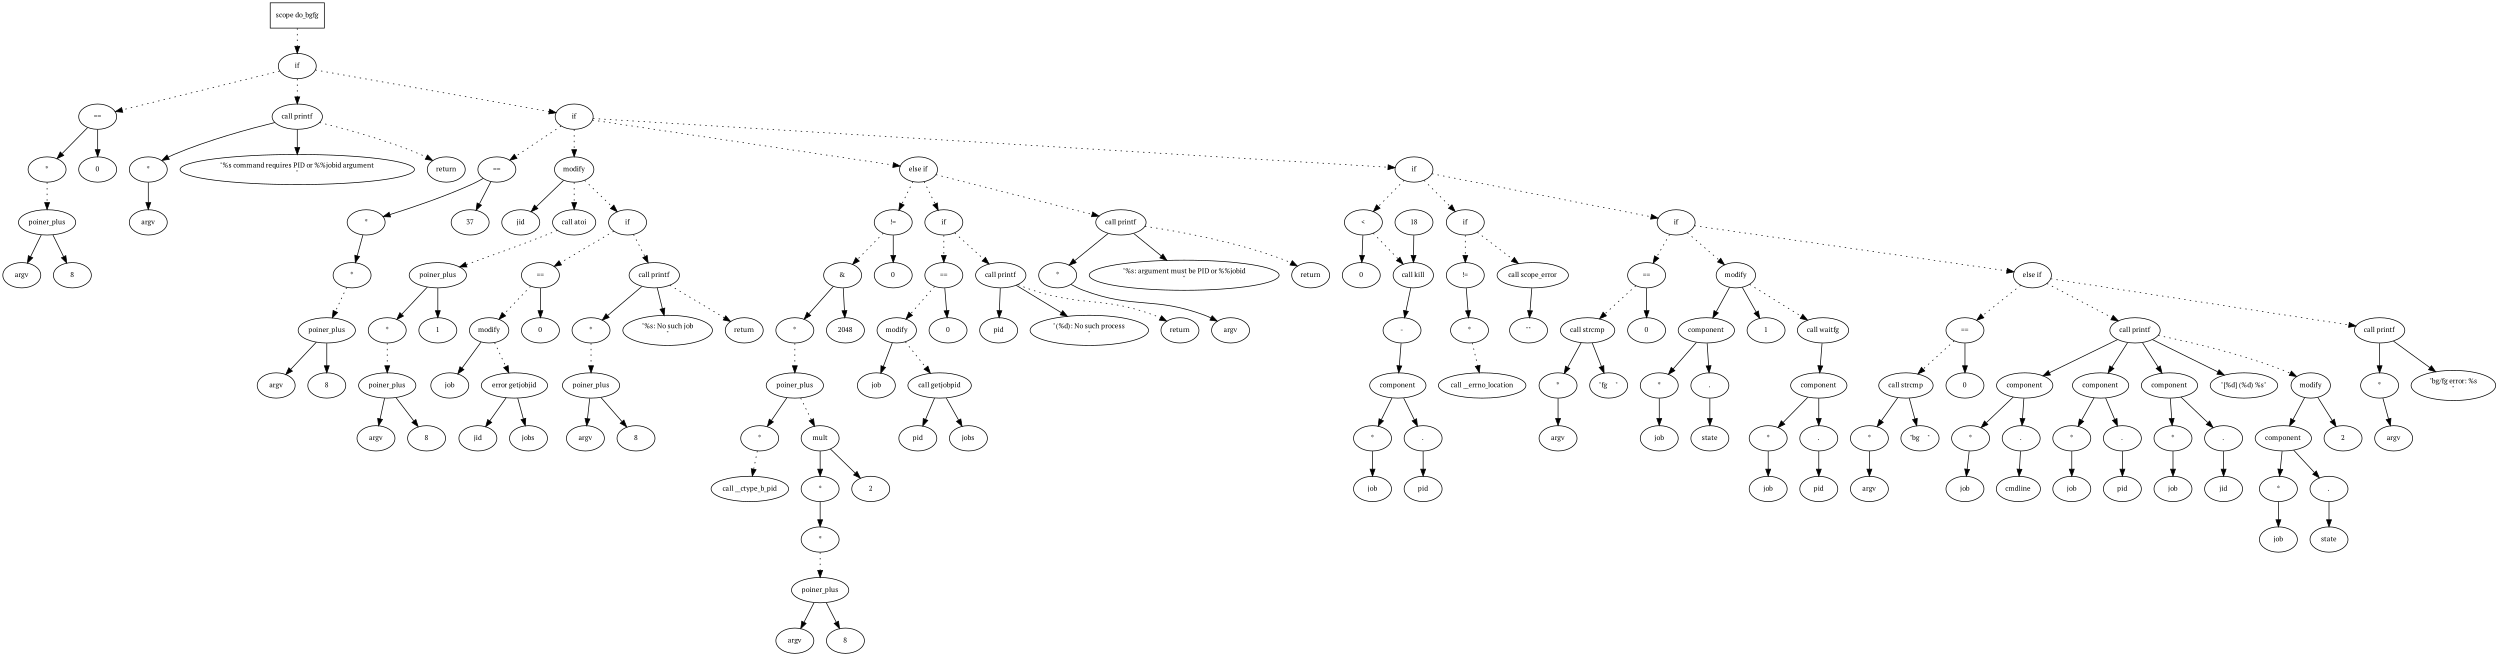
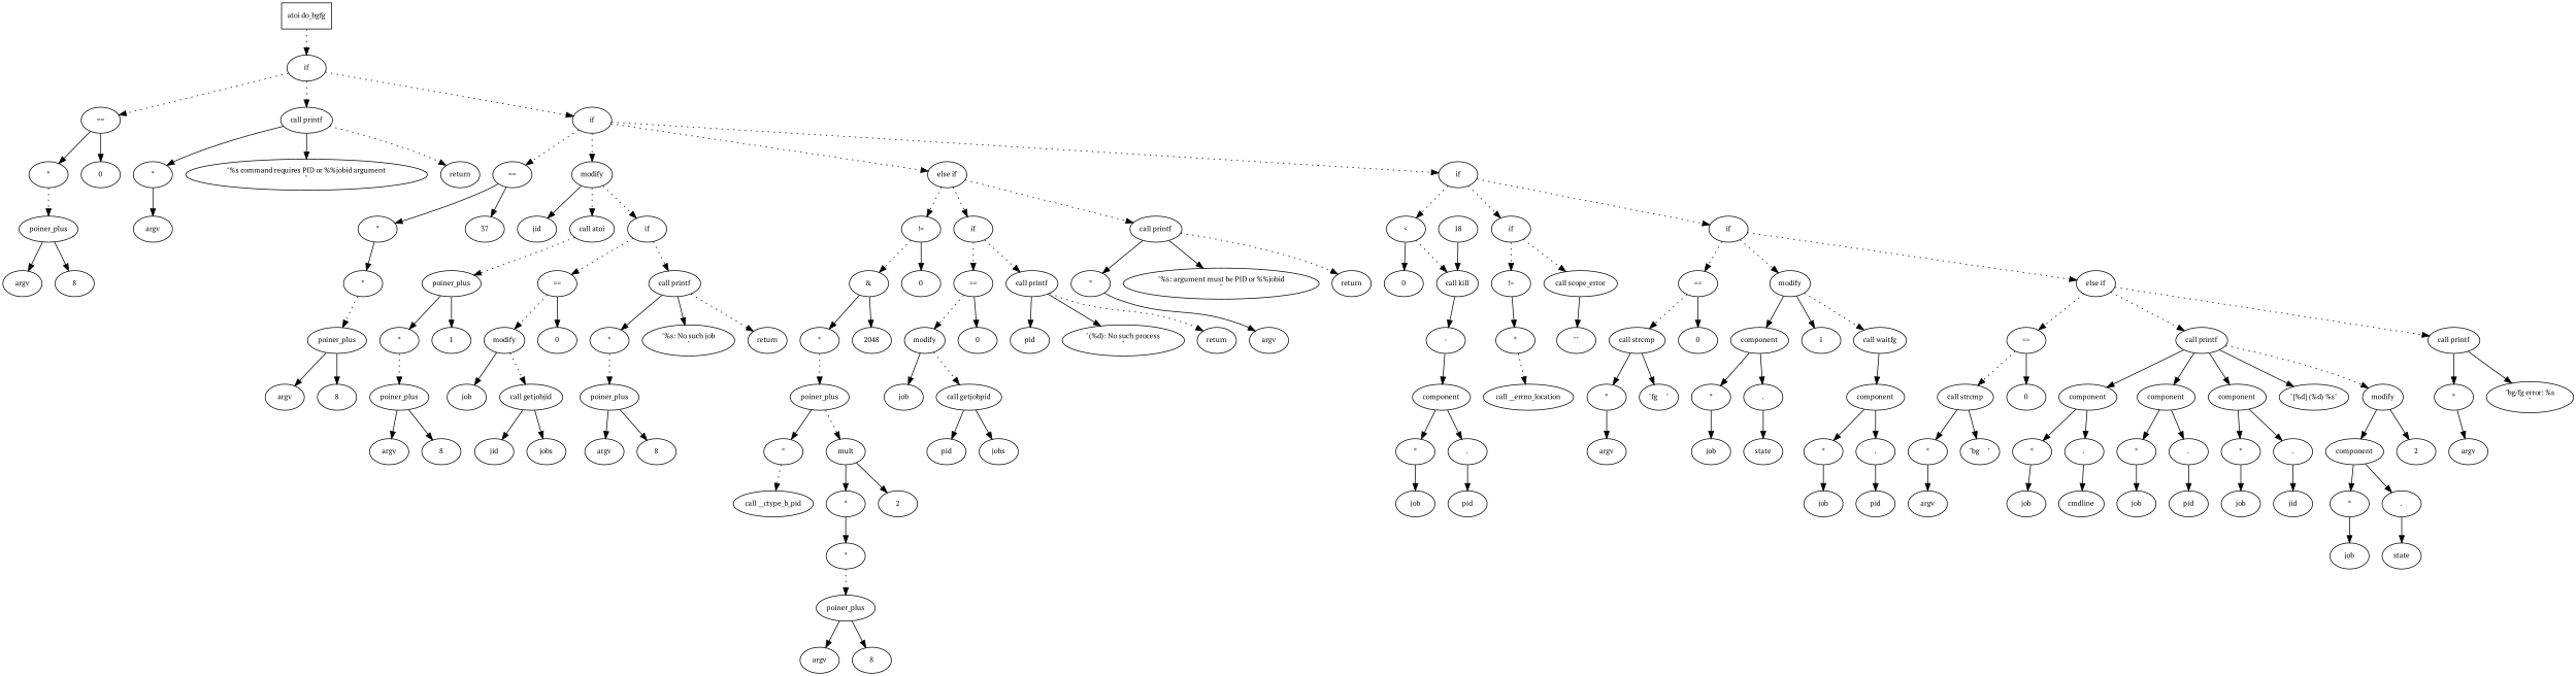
  digraph {
    fontname="PT Serif"
    fontsize=10
    node [fontname="PT Serif" fontsize=10 shape=ellipse]
    edge [fontname="PT Serif" fontsize=10]
-   n1 [label="scope do_bgfg" shape=box]
+   n1 [label="atoi do_bgfg" shape=box]
    n2 [label=if]
    n3 [label="=="]
    n4 [label="call printf"]
    n5 [label=if]
    n6 [label="*"]
    n7 [label=0]
    n8 [label="*"]
    n9 [label="\"%s command requires PID or %%jobid argument\n\""]
    n10 [label=return]
    n11 [label="=="]
    n12 [label=modify]
    n13 [label="else if"]
    n14 [label=if]
    n15 [label=poiner_plus]
    n16 [label=argv]
    n17 [label=8]
    n18 [label=argv]
    n19 [label="*"]
    n20 [label=37]
    n21 [label=jid]
    n22 [label="call atoi"]
    n23 [label=if]
    n24 [label="!="]
    n25 [label=if]
    n26 [label="call printf"]
    n27 [label="<"]
    n28 [label=if]
    n29 [label=if]
    n30 [label="*"]
    n31 [label=poiner_plus]
    n32 [label=argv]
    n33 [label=8]
    n34 [label=poiner_plus]
    n35 [label="=="]
    n36 [label="call printf"]
    n37 [label="*"]
    n38 [label=1]
    n39 [label=poiner_plus]
    n40 [label=argv]
    n41 [label=8]
    n42 [label=modify]
    n43 [label=0]
    n44 [label="*"]
    n45 [label="\"%s: No such job\n\""]
    n46 [label=return]
    n47 [label=job]
-   n48 [label="error getjobjid"]
+   n48 [label="call getjobjid"]
    n49 [label=jid]
    n50 [label=jobs]
    n51 [label=poiner_plus]
    n52 [label=argv]
    n53 [label=8]
    n54 [label="&"]
    n55 [label=0]
    n56 [label="=="]
    n57 [label="call printf"]
    n58 [label="*"]
    n59 [label="\"%s: argument must be PID or %%jobid\n\""]
    n60 [label=return]
    n61 [label="*"]
    n62 [label=2048]
    n63 [label=poiner_plus]
    n64 [label="*"]
    n65 [label=mult]
    n66 [label="call __ctype_b_pid"]
    n67 [label="*"]
    n68 [label=2]
    n69 [label="*"]
    n70 [label=poiner_plus]
    n71 [label=argv]
    n72 [label=8]
    n73 [label=modify]
    n74 [label=0]
    n75 [label=pid]
    n76 [label="\"(%d): No such process\n\""]
    n77 [label=return]
    n78 [label=job]
    n79 [label="call getjobpid"]
    n80 [label=pid]
    n81 [label=jobs]
    n82 [label=argv]
    n83 [label="call kill"]
    n84 [label=0]
    n85 [label="!="]
    n86 [label="call scope_error"]
    n87 [label="=="]
    n88 [label=modify]
    n89 [label="else if"]
    n90 [label="-"]
    n91 [label=18]
    n92 [label=component]
    n93 [label="*"]
    n94 [label="."]
    n95 [label=job]
    n96 [label=pid]
    n97 [label="*"]
    n98 [label="\"\""]
    n99 [label="call __errno_location"]
    n100 [label="call strcmp"]
    n101 [label=0]
    n102 [label=component]
    n103 [label=1]
    n104 [label="call waitfg"]
    n105 [label="=="]
    n106 [label="call printf"]
    n107 [label="call printf"]
    n108 [label="*"]
    n109 [label="\"fg     \""]
    n110 [label=argv]
    n111 [label="*"]
    n112 [label="."]
    n113 [label=component]
    n114 [label=job]
    n115 [label=state]
    n116 [label="*"]
    n117 [label="."]
    n118 [label=job]
    n119 [label=pid]
    n120 [label="call strcmp"]
    n121 [label=0]
    n122 [label=component]
    n123 [label=component]
    n124 [label=component]
    n125 [label="\"[%d] (%d) %s\""]
    n126 [label=modify]
    n127 [label="*"]
    n128 [label="\"bg/fg error: %s\n\""]
    n129 [label="*"]
    n130 [label="\"bg     \""]
    n131 [label=argv]
    n132 [label="*"]
    n133 [label="."]
    n134 [label="*"]
    n135 [label="."]
    n136 [label="*"]
    n137 [label="."]
    n138 [label=component]
    n139 [label=2]
    n140 [label=job]
    n141 [label=cmdline]
    n142 [label=job]
    n143 [label=pid]
    n144 [label=job]
    n145 [label=jid]
    n146 [label="*"]
    n147 [label="."]
    n148 [label=job]
    n149 [label=state]
    n150 [label=argv]
    n1 -> n2 [style=dotted]
    n2 -> n3 [style=dotted]
    n2 -> n4 [style=dotted]
    n2 -> n5 [style=dotted]
    n3 -> n6
    n3 -> n7
    n4 -> n8
    n4 -> n9
    n4 -> n10 [style=dotted]
    n5 -> n11 [style=dotted]
    n5 -> n12 [style=dotted]
    n5 -> n13 [style=dotted]
    n5 -> n14 [style=dotted]
    n6 -> n15 [style=dotted]
    n8 -> n18
    n11 -> n19
    n11 -> n20
    n12 -> n21
    n12 -> n22 [style=dotted]
    n12 -> n23 [style=dotted]
    n13 -> n24 [style=dotted]
    n13 -> n25 [style=dotted]
    n13 -> n26 [style=dotted]
    n14 -> n27 [style=dotted]
    n14 -> n28 [style=dotted]
    n14 -> n29 [style=dotted]
    n15 -> n16
    n15 -> n17
    n19 -> n30
    n22 -> n34 [style=dotted]
    n23 -> n35 [style=dotted]
    n23 -> n36 [style=dotted]
    n24 -> n54 [style=dotted]
    n24 -> n55
    n25 -> n56 [style=dotted]
    n25 -> n57 [style=dotted]
    n26 -> n58
    n26 -> n59
    n26 -> n60 [style=dotted]
    n27 -> n83 [style=dotted]
    n27 -> n84
    n28 -> n85 [style=dotted]
    n28 -> n86 [style=dotted]
    n29 -> n87 [style=dotted]
    n29 -> n88 [style=dotted]
    n29 -> n89 [style=dotted]
    n30 -> n31 [style=dotted]
    n31 -> n32
    n31 -> n33
    n34 -> n37
    n34 -> n38
    n35 -> n42 [style=dotted]
    n35 -> n43
    n36 -> n44
    n36 -> n45
    n36 -> n46 [style=dotted]
    n37 -> n39 [style=dotted]
    n39 -> n40
    n39 -> n41
    n42 -> n47
    n42 -> n48 [style=dotted]
    n44 -> n51 [style=dotted]
    n48 -> n49
    n48 -> n50
    n51 -> n52
    n51 -> n53
    n54 -> n61
    n54 -> n62
    n56 -> n73 [style=dotted]
    n56 -> n74
    n57 -> n75
    n57 -> n76
    n57 -> n77 [style=dotted]
    n58 -> n82
    n61 -> n63 [style=dotted]
    n63 -> n64
    n63 -> n65 [style=dotted]
    n64 -> n66 [style=dotted]
    n65 -> n67
    n65 -> n68
    n67 -> n69
    n69 -> n70 [style=dotted]
    n70 -> n71
    n70 -> n72
    n73 -> n78
    n73 -> n79 [style=dotted]
    n79 -> n80
    n79 -> n81
    n83 -> n90
    n85 -> n97
    n86 -> n98
    n87 -> n100 [style=dotted]
    n87 -> n101
    n88 -> n102
    n88 -> n103
    n88 -> n104 [style=dotted]
    n89 -> n105 [style=dotted]
    n89 -> n106 [style=dotted]
    n89 -> n107 [style=dotted]
    n90 -> n92
    n91 -> n83
    n92 -> n93
    n92 -> n94
    n93 -> n95
    n94 -> n96
    n97 -> n99 [style=dotted]
    n100 -> n108
    n100 -> n109
    n102 -> n111
    n102 -> n112
    n104 -> n113
    n105 -> n120 [style=dotted]
    n105 -> n121
    n106 -> n122
    n106 -> n123
    n106 -> n124
    n106 -> n125
    n106 -> n126 [style=dotted]
    n107 -> n127
    n107 -> n128
    n108 -> n110
    n111 -> n114
    n112 -> n115
    n113 -> n116
    n113 -> n117
    n116 -> n118
    n117 -> n119
    n120 -> n129
    n120 -> n130
    n122 -> n132
    n122 -> n133
    n123 -> n134
    n123 -> n135
    n124 -> n136
    n124 -> n137
    n126 -> n138
    n126 -> n139
    n127 -> n150
    n129 -> n131
    n132 -> n140
    n133 -> n141
    n134 -> n142
    n135 -> n143
    n136 -> n144
    n137 -> n145
    n138 -> n146
    n138 -> n147
    n146 -> n148
    n147 -> n149
  }
